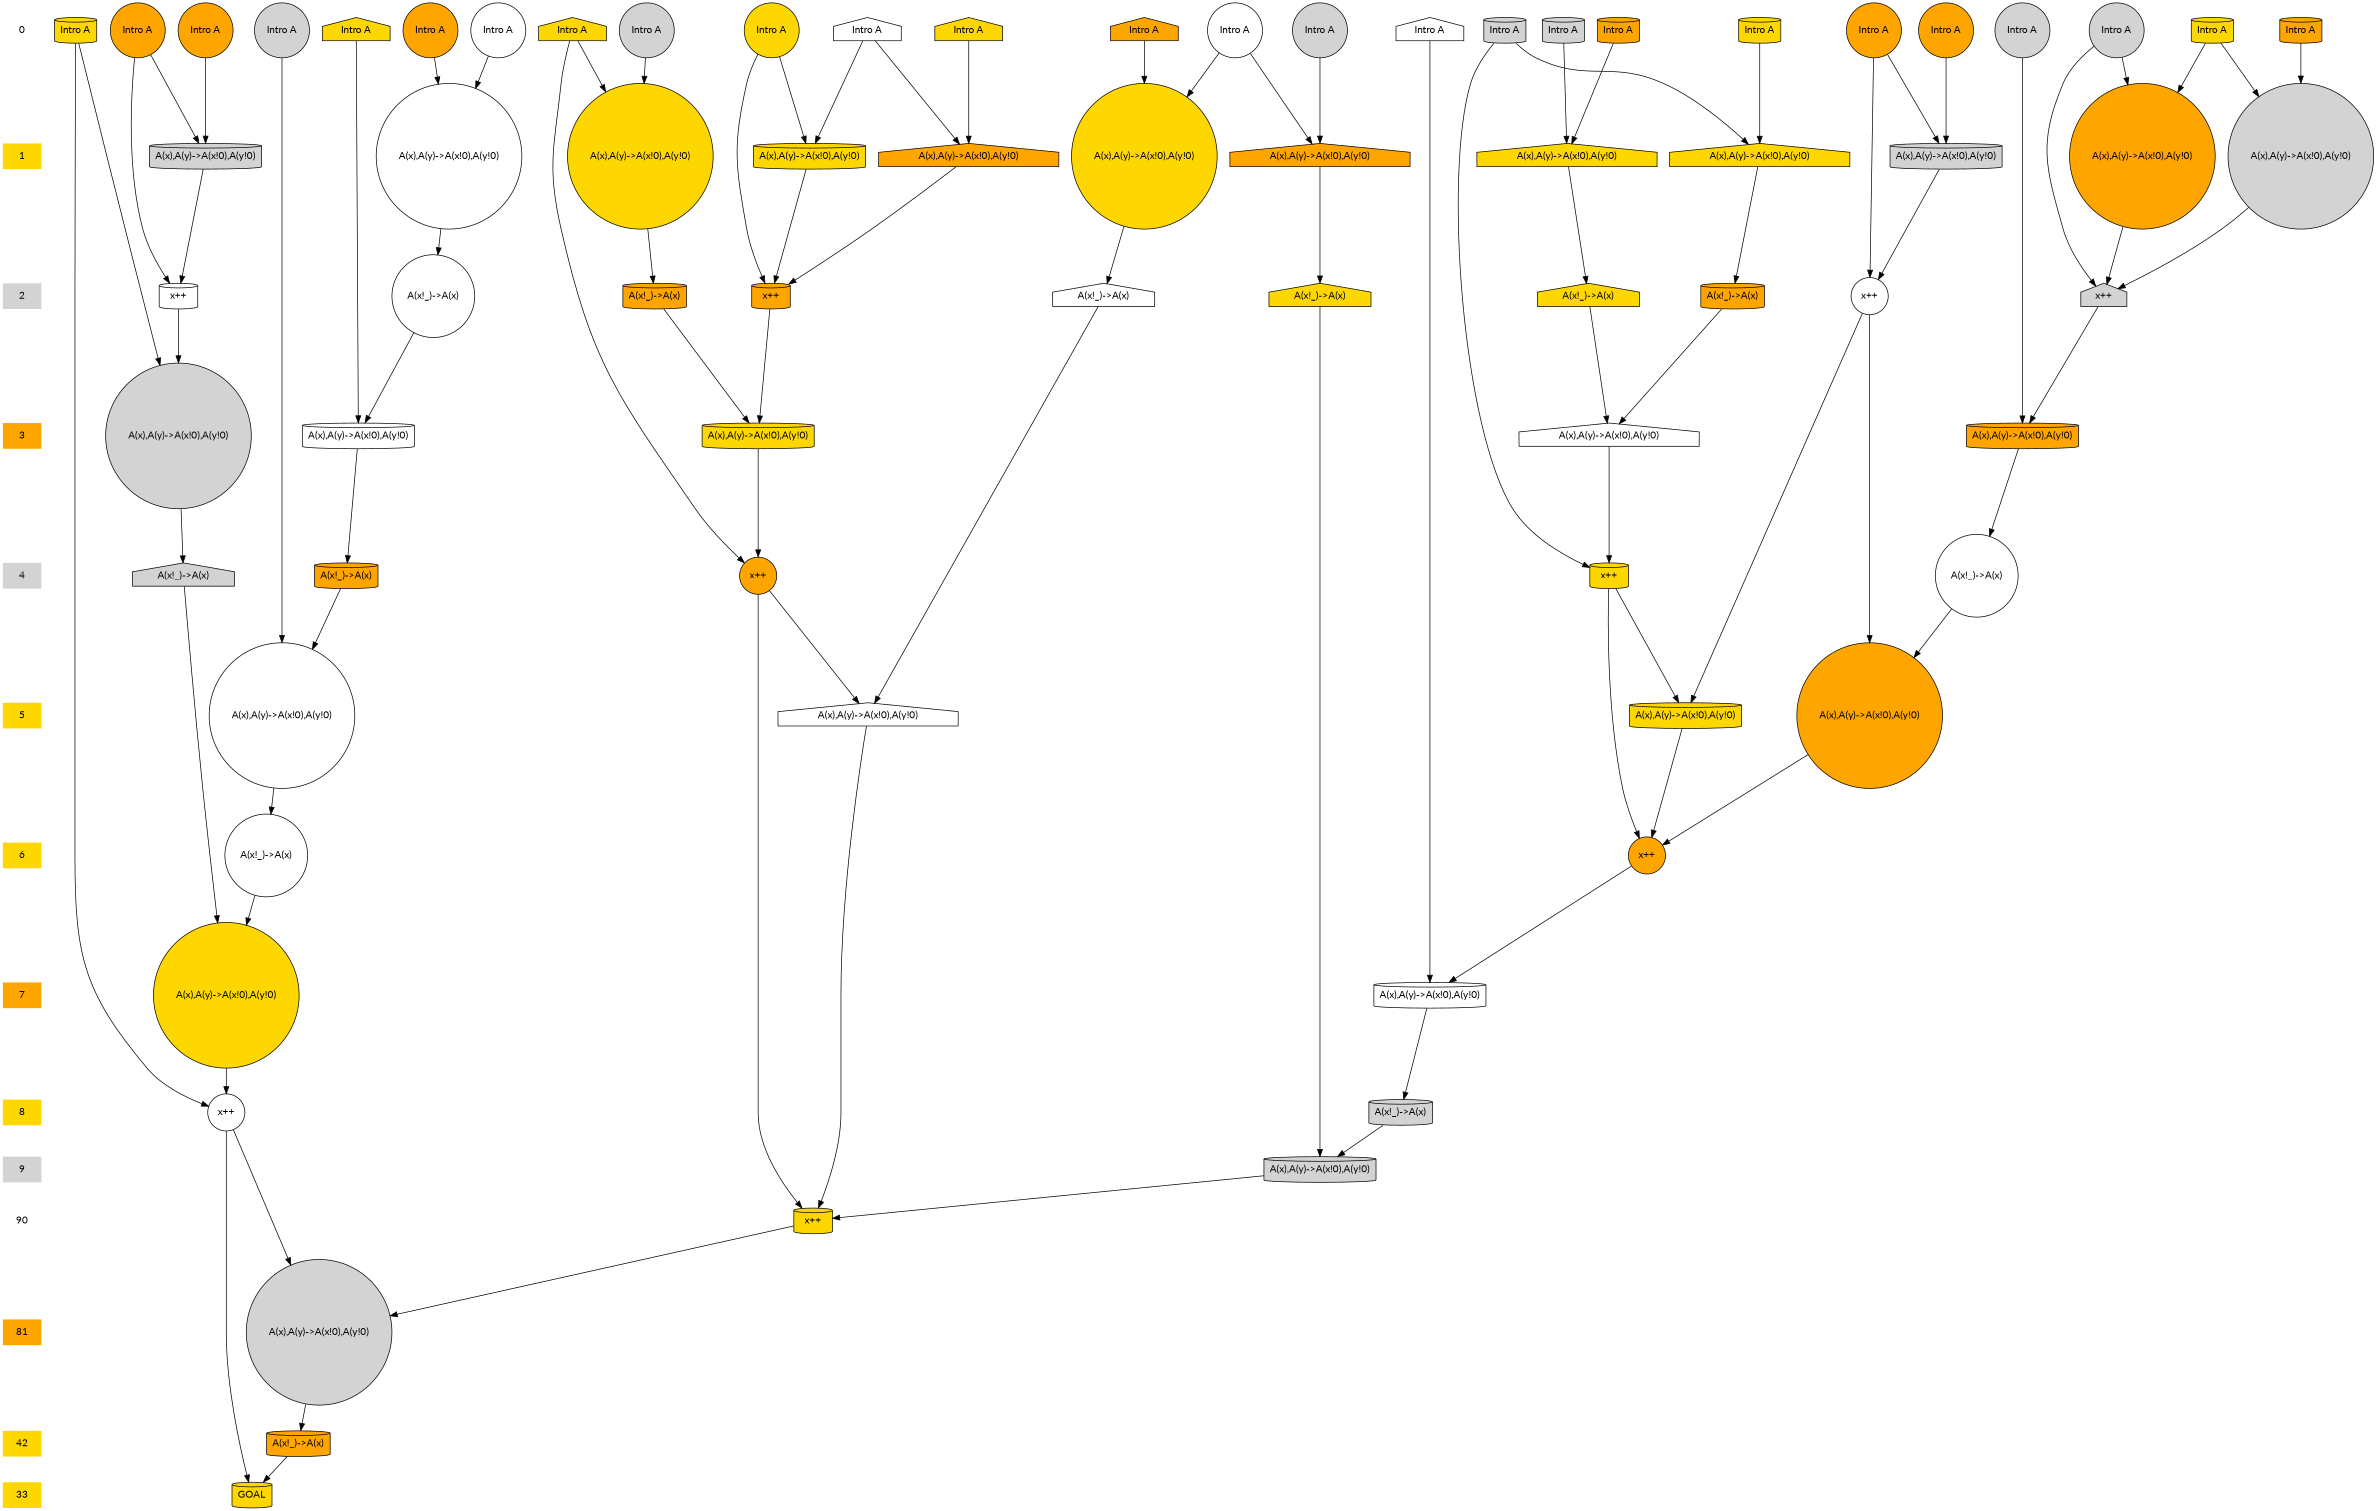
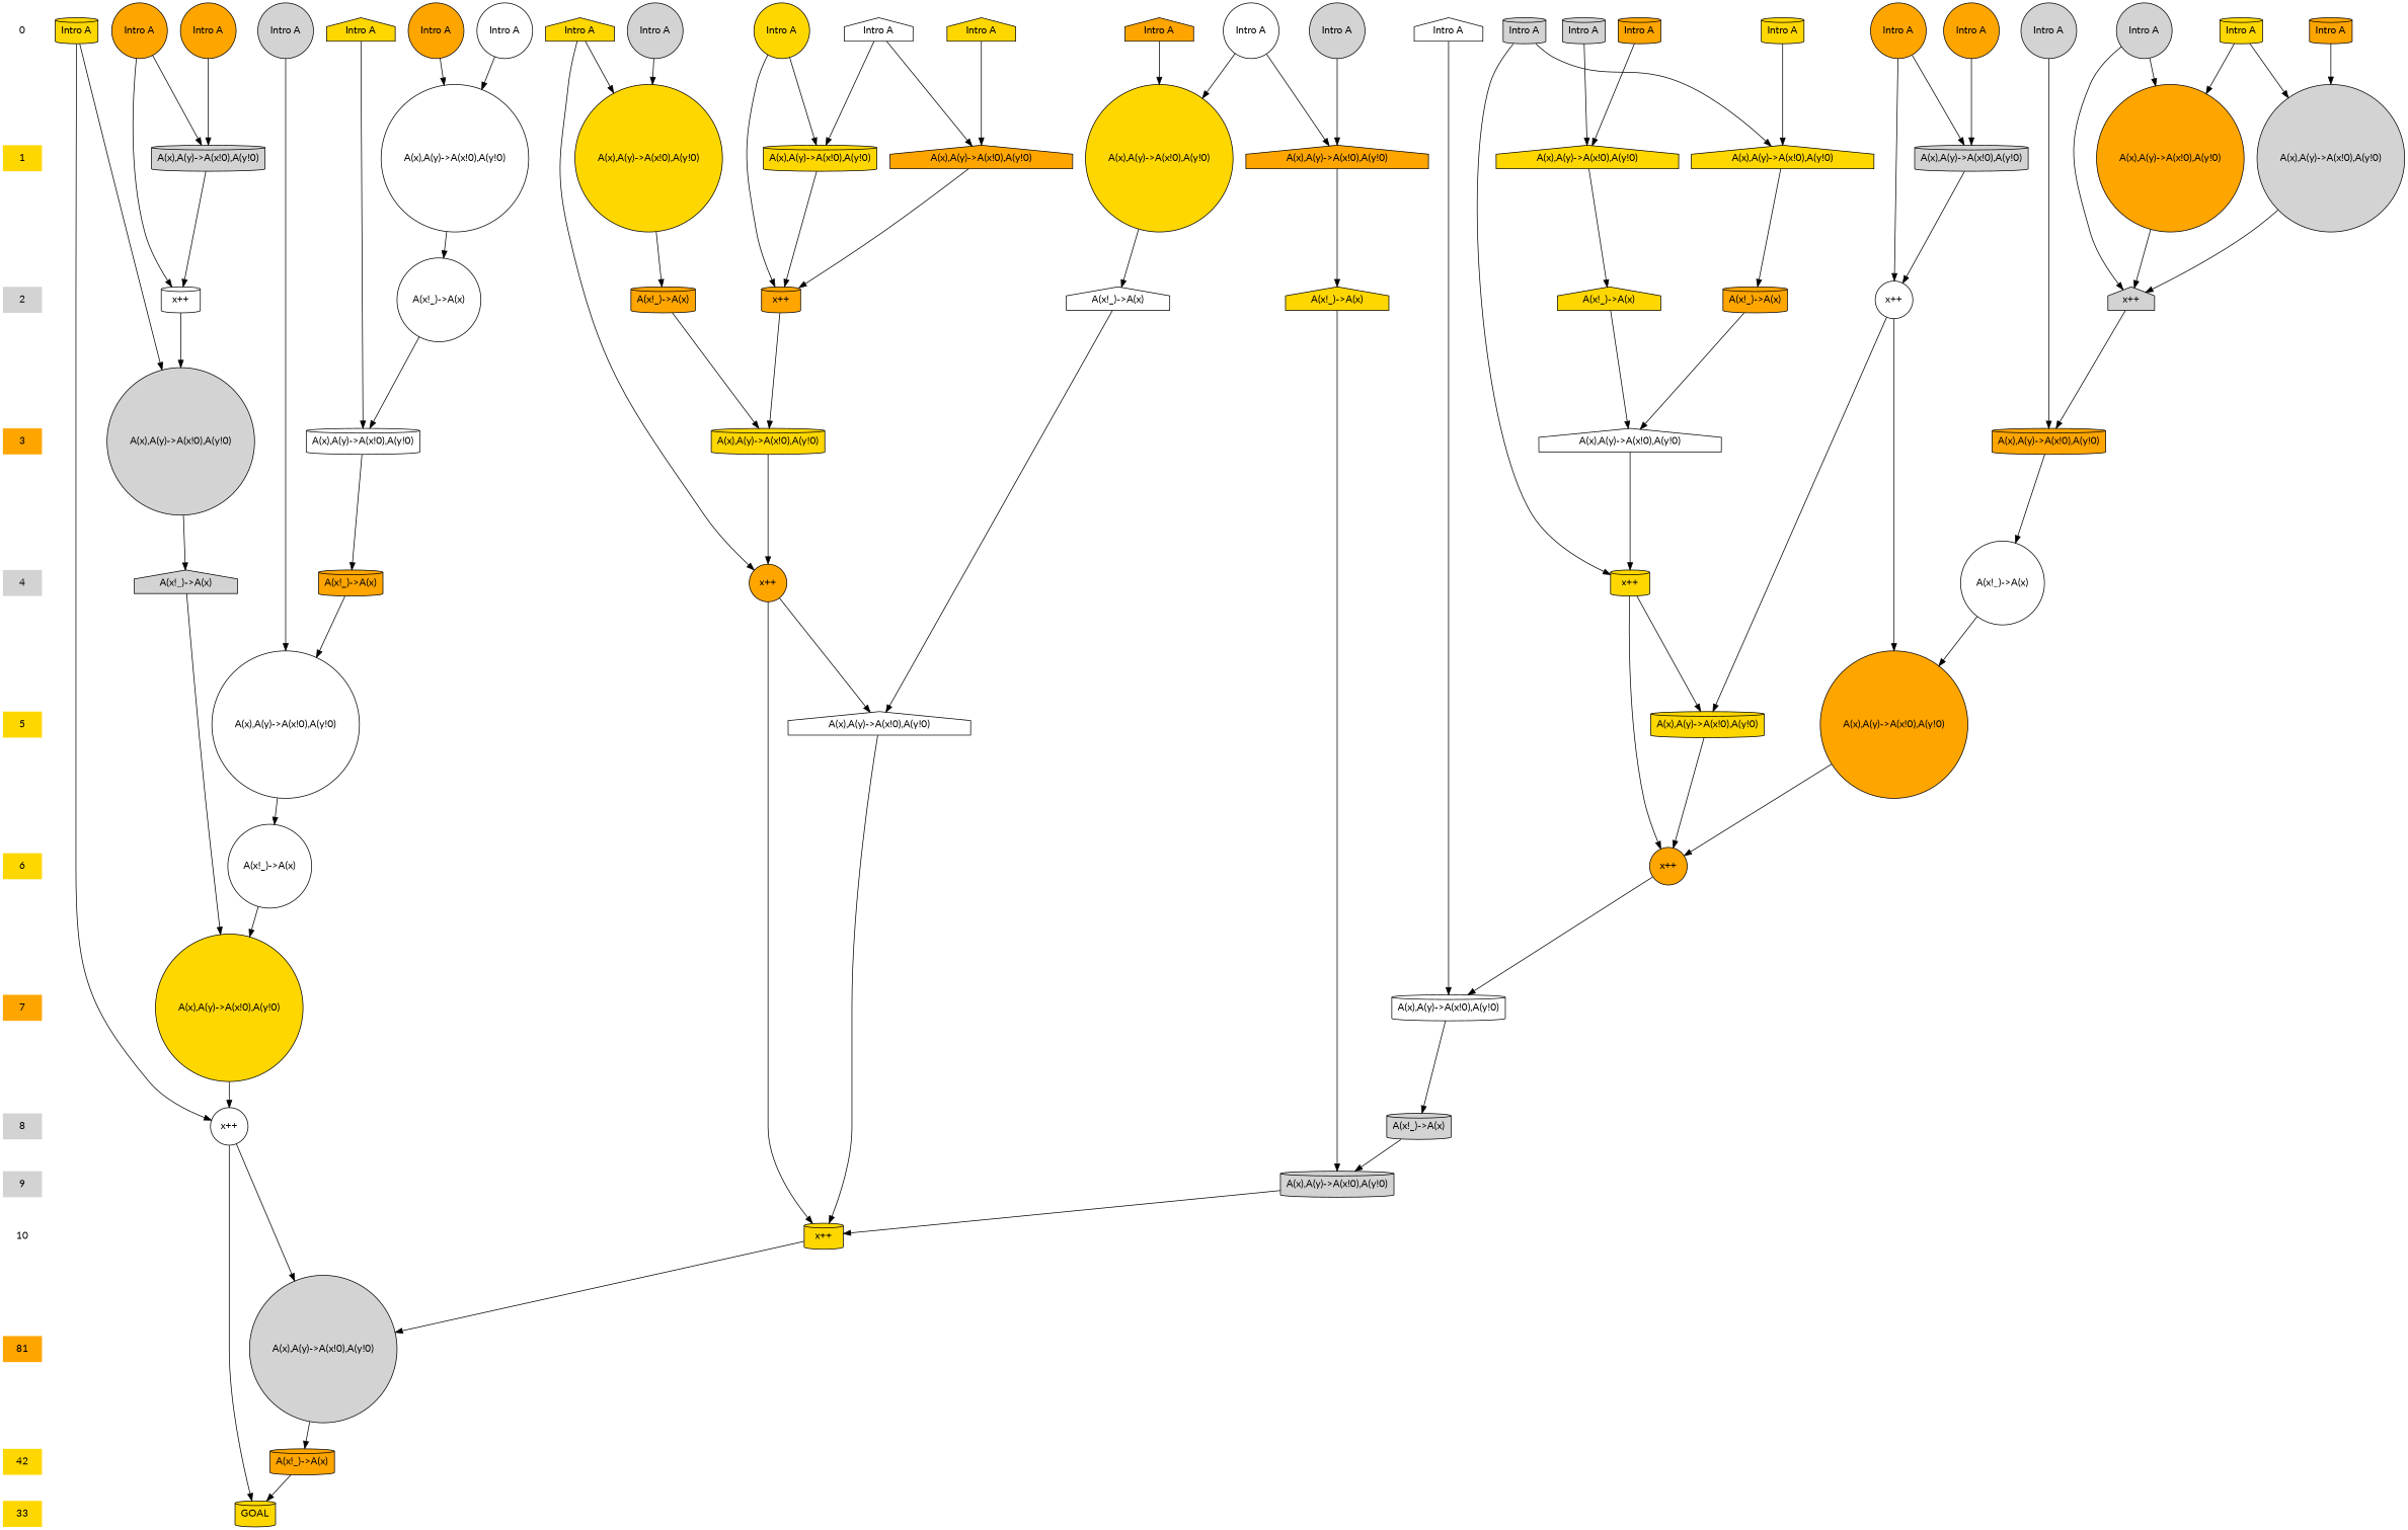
  digraph {
    fontname=Lato
    ranksep=.5
    node [fillcolor=gold fontname=Lato shape=circle style=filled]
    edge [fontname=Lato]
    0 [fillcolor=white shape=plaintext]
    n2 [fillcolor=lightgrey label="Intro A" shape=cylinder]
    n3 [fillcolor=lightgrey label="Intro A"]
    n4 [fillcolor=lightgrey label="Intro A"]
    n5 [fillcolor=orange label="Intro A"]
    n6 [fillcolor=lightgrey label="Intro A" shape=cylinder]
    n7 [fillcolor=white label="Intro A"]
    n8 [fillcolor=orange label="Intro A"]
    n9 [label="Intro A" shape=house]
    n10 [fillcolor=orange label="Intro A"]
    n11 [fillcolor=white label="Intro A"]
    n12 [fillcolor=orange label="Intro A" shape=cylinder]
    n13 [fillcolor=orange label="Intro A" shape=house]
    n14 [label="Intro A"]
    n15 [fillcolor=lightgrey label="Intro A"]
    n16 [fillcolor=lightgrey label="Intro A"]
    n17 [fillcolor=white label="Intro A" shape=house]
    n18 [label="Intro A" shape=cylinder]
    n19 [label="Intro A" shape=cylinder]
    n20 [fillcolor=orange label="Intro A"]
    n21 [label="Intro A" shape=house]
    n22 [label="Intro A" shape=house]
    n23 [fillcolor=white label="Intro A" shape=house]
    n24 [fillcolor=orange label="Intro A"]
    n25 [label="Intro A" shape=cylinder]
    n26 [fillcolor=orange label="Intro A" shape=cylinder]
    n27 [fillcolor=lightgrey label="Intro A"]
    1 [shape=plaintext]
    n29 [fillcolor=lightgrey label="A(x),A(y)->A(x!0),A(y!0)" shape=cylinder]
    n30 [label="A(x),A(y)->A(x!0),A(y!0)" shape=house]
    n31 [label="A(x),A(y)->A(x!0),A(y!0)"]
    n32 [label="A(x),A(y)->A(x!0),A(y!0)"]
    n33 [fillcolor=white label="A(x),A(y)->A(x!0),A(y!0)"]
    n34 [label="A(x),A(y)->A(x!0),A(y!0)" shape=house]
    n35 [fillcolor=lightgrey label="A(x),A(y)->A(x!0),A(y!0)"]
    n36 [fillcolor=lightgrey label="A(x),A(y)->A(x!0),A(y!0)" shape=cylinder]
    n37 [label="A(x),A(y)->A(x!0),A(y!0)" shape=cylinder]
    n38 [fillcolor=orange label="A(x),A(y)->A(x!0),A(y!0)"]
    n39 [fillcolor=orange label="A(x),A(y)->A(x!0),A(y!0)" shape=house]
    n40 [fillcolor=orange label="A(x),A(y)->A(x!0),A(y!0)" shape=house]
    2 [fillcolor=lightgrey shape=plaintext]
    n42 [fillcolor=white label="x++"]
    n43 [label="A(x!_)->A(x)" shape=house]
    n44 [fillcolor=white label="x++" shape=cylinder]
    n45 [fillcolor=orange label="A(x!_)->A(x)" shape=cylinder]
    n46 [fillcolor=orange label="A(x!_)->A(x)" shape=cylinder]
    n47 [fillcolor=orange label="x++" shape=cylinder]
    n48 [fillcolor=white label="A(x!_)->A(x)" shape=house]
    n49 [fillcolor=lightgrey label="x++" shape=house]
    n50 [fillcolor=white label="A(x!_)->A(x)"]
    n51 [label="A(x!_)->A(x)" shape=house]
    3 [fillcolor=orange shape=plaintext]
    n53 [fillcolor=white label="A(x),A(y)->A(x!0),A(y!0)" shape=house]
    n54 [fillcolor=orange label="A(x),A(y)->A(x!0),A(y!0)" shape=cylinder]
    n55 [fillcolor=lightgrey label="A(x),A(y)->A(x!0),A(y!0)"]
    n56 [label="A(x),A(y)->A(x!0),A(y!0)" shape=cylinder]
    n57 [fillcolor=white label="A(x),A(y)->A(x!0),A(y!0)" shape=cylinder]
    4 [fillcolor=lightgrey shape=plaintext]
    n59 [label="x++" shape=cylinder]
    n60 [fillcolor=white label="A(x!_)->A(x)"]
    n61 [fillcolor=orange label="A(x!_)->A(x)" shape=cylinder]
    n62 [fillcolor=lightgrey label="A(x!_)->A(x)" shape=house]
    n63 [fillcolor=orange label="x++"]
    5 [shape=plaintext]
    n65 [label="A(x),A(y)->A(x!0),A(y!0)" shape=cylinder]
    n66 [fillcolor=orange label="A(x),A(y)->A(x!0),A(y!0)"]
    n67 [fillcolor=white label="A(x),A(y)->A(x!0),A(y!0)"]
    n68 [fillcolor=white label="A(x),A(y)->A(x!0),A(y!0)" shape=house]
-   8 [shape=plaintext]
+   8 [fillcolor=lightgrey shape=plaintext]
    n70 [fillcolor=lightgrey label="A(x!_)->A(x)" shape=cylinder]
    n71 [fillcolor=white label="x++"]
    6 [shape=plaintext]
    n73 [fillcolor=orange label="x++"]
    n74 [fillcolor=white label="A(x!_)->A(x)"]
    7 [fillcolor=orange shape=plaintext]
    n76 [fillcolor=white label="A(x),A(y)->A(x!0),A(y!0)" shape=cylinder]
    n77 [label="A(x),A(y)->A(x!0),A(y!0)"]
    9 [fillcolor=lightgrey shape=plaintext]
    n79 [fillcolor=lightgrey label="A(x),A(y)->A(x!0),A(y!0)" shape=cylinder]
-   10 [fillcolor=white shape=plaintext label=90]
+   10 [fillcolor=white shape=plaintext]
    n81 [label="x++" shape=cylinder]
    n82 [fillcolor=orange label=81 shape=plaintext]
    n83 [fillcolor=lightgrey label="A(x),A(y)->A(x!0),A(y!0)"]
    n84 [label=42 shape=plaintext]
    n85 [fillcolor=orange label="A(x!_)->A(x)" shape=cylinder]
    n86 [label=33 shape=plaintext]
    n87 [label=GOAL shape=cylinder]
    subgraph sub_1 {
      rank=same
      0
      n2
      n3
      n4
      n5
      n6
      n7
      n8
      n9
      n10
      n11
      n12
      n13
      n14
      n15
      n16
      n17
      n18
      n19
      n20
      n21
      n22
      n23
      n24
      n25
      n26
      n27
    }
    subgraph sub_2 {
      rank=same
      1
      n29
      n30
      n31
      n32
      n33
      n34
      n35
      n36
      n37
      n38
      n39
      n40
    }
    subgraph sub_3 {
      rank=same
      2
      n42
      n43
      n44
      n45
      n46
      n47
      n48
      n49
      n50
      n51
    }
    subgraph sub_4 {
      rank=same
      3
      n53
      n54
      n55
      n56
      n57
    }
    subgraph sub_5 {
      rank=same
      4
      n59
      n60
      n61
      n62
      n63
    }
    subgraph sub_6 {
      rank=same
      5
      n65
      n66
      n67
      n68
    }
    subgraph sub_7 {
      rank=same
      8
      n70
      n71
    }
    subgraph sub_8 {
      rank=same
      6
      n73
      n74
    }
    subgraph sub_9 {
      rank=same
      7
      n76
      n77
    }
    subgraph sub_10 {
      rank=same
      9
      n79
    }
    subgraph sub_11 {
      rank=same
      10
      n81
    }
    subgraph sub_12 {
      rank=same
      n82
      n83
    }
    subgraph sub_13 {
      rank=same
      n84
      n85
    }
    subgraph sub_14 {
      rank=same
      n86
      n87
    }
    0 -> 1 [style=invis]
    n2 -> n30
    n2 -> n59
    n3 -> n31
    n4 -> n54
    n5 -> n36
    n6 -> n34
    n7 -> n32
    n7 -> n40
    n8 -> n36
    n8 -> n44
    n9 -> n39
    n10 -> n33
    n11 -> n33
    n12 -> n34
    n13 -> n32
    n14 -> n37
    n14 -> n47
    n15 -> n38
    n15 -> n49
    n16 -> n40
    n17 -> n37
    n17 -> n39
    n18 -> n55
    n18 -> n71
    n19 -> n35
    n19 -> n38
    n20 -> n29
    n20 -> n42
    n21 -> n31
    n21 -> n63
    n22 -> n57
    n23 -> n76
    n24 -> n29
    n25 -> n30
    n26 -> n35
    n27 -> n67
    1 -> 2 [style=invis]
    n29 -> n42
    n30 -> n46
    n31 -> n45
    n32 -> n48
    n33 -> n50
    n34 -> n43
    n35 -> n49
    n36 -> n44
    n37 -> n47
    n38 -> n49
    n39 -> n47
    n40 -> n51
    2 -> 3 [style=invis]
    n42 -> n65
    n42 -> n66
    n43 -> n53
    n44 -> n55
    n45 -> n56
    n46 -> n53
    n47 -> n56
    n48 -> n68
    n49 -> n54
    n50 -> n57
    n51 -> n79
    3 -> 4 [style=invis]
    n53 -> n59
    n54 -> n60
    n55 -> n62
    n56 -> n63
    n57 -> n61
    4 -> 5 [style=invis]
    n59 -> n65
    n59 -> n73
    n60 -> n66
    n61 -> n67
    n62 -> n77
    n63 -> n68
    n63 -> n81
    5 -> 6 [style=invis]
    n65 -> n73
    n66 -> n73
    n67 -> n74
    n68 -> n81
    8 -> 9 [style=invis]
    n70 -> n79
    n71 -> n83
    n71 -> n87
    6 -> 7 [style=invis]
    n73 -> n76
    n74 -> n77
    7 -> 8 [style=invis]
    n76 -> n70
    n77 -> n71
    9 -> 10 [style=invis]
    n79 -> n81
    10 -> n82 [style=invis]
    n81 -> n83
    n82 -> n84 [style=invis]
    n83 -> n85
    n84 -> n86 [style=invis]
    n85 -> n87
  }
